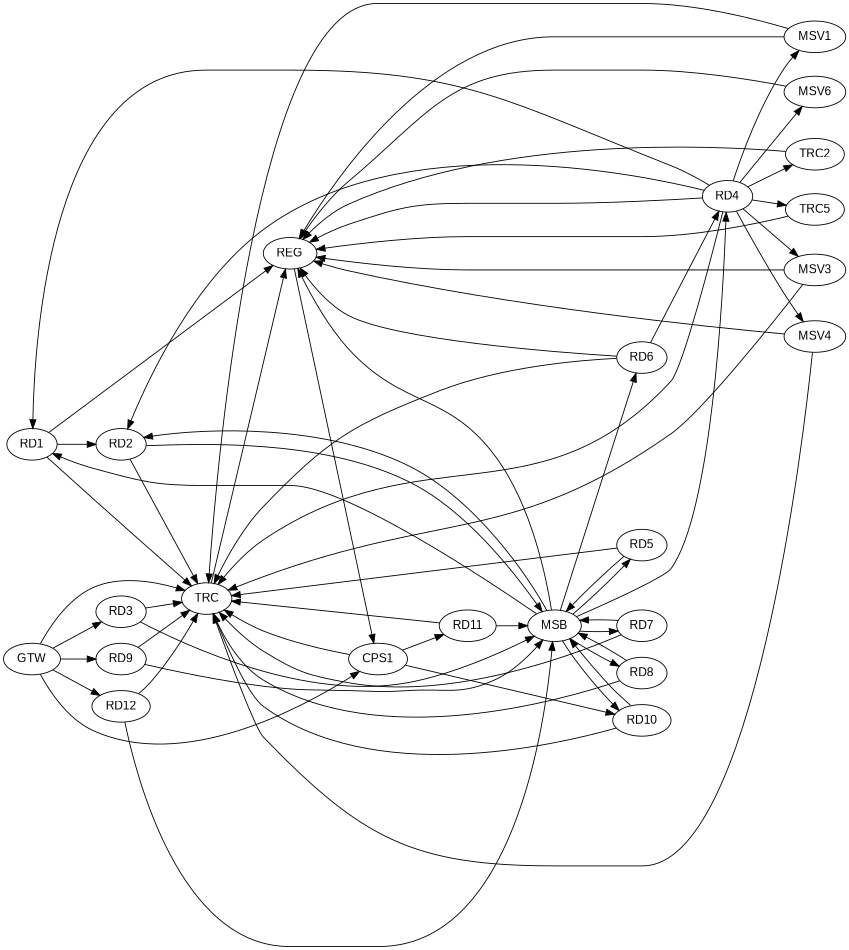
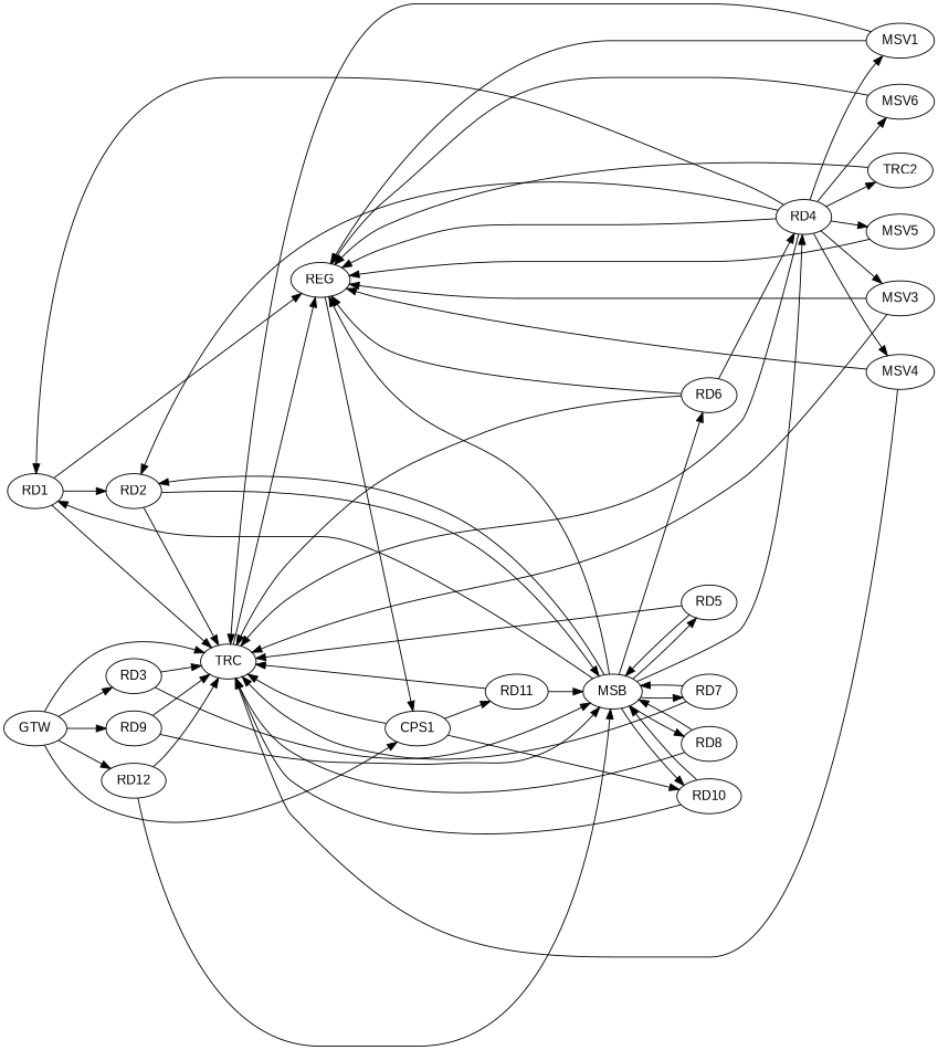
  strict digraph {
    fontname="Liberation Sans"
    rankdir=LR
    node [fontname="Liberation Sans"]
    edge [fontname="Liberation Sans"]
    n1 [label=RD1]
    n2 [label=RD2]
    n3 [label=REG]
    n4 [label=TRC]
    n5 [label=MSB]
    n6 [label=CPS1]
    n7 [label=RD4]
    n8 [label=RD5]
    n9 [label=RD6]
    n10 [label=RD7]
    n11 [label=RD8]
    n12 [label=RD10]
    n13 [label=RD3]
    n14 [label=MSV1]
    n15 [label=TRC2]
    n16 [label=MSV3]
    n17 [label=MSV4]
-   n18 [label=TRC5]
+   n18 [label=MSV5]
    n19 [label=MSV6]
    n20 [label=RD9]
    n21 [label=RD11]
    n22 [label=RD12]
    n23 [label=GTW]
    n1 -> n2
    n1 -> n3
    n1 -> n4
    n2 -> n4
    n2 -> n5
    n3 -> n6
    n4 -> n3
    n5 -> n1
    n5 -> n2
    n5 -> n3
    n5 -> n7
    n5 -> n8
    n5 -> n9
    n5 -> n10
    n5 -> n11
    n5 -> n12
    n6 -> n4
    n6 -> n12
    n6 -> n21
    n7 -> n1
    n7 -> n2
    n7 -> n3
    n7 -> n4
    n7 -> n14
    n7 -> n15
    n7 -> n16
    n7 -> n17
    n7 -> n18
    n7 -> n19
    n8 -> n4
    n8 -> n5
    n9 -> n3
    n9 -> n4
    n9 -> n7
    n10 -> n4
    n10 -> n5
    n11 -> n4
    n11 -> n5
    n12 -> n4
    n12 -> n5
    n13 -> n4
    n13 -> n5
    n14 -> n3
    n14 -> n4
    n15 -> n3
    n16 -> n3
    n16 -> n4
    n17 -> n3
    n17 -> n4
    n18 -> n3
    n19 -> n3
    n20 -> n4
    n20 -> n5
    n21 -> n4
    n21 -> n5
    n22 -> n4
    n22 -> n5
    n23 -> n4
    n23 -> n6
    n23 -> n13
    n23 -> n20
    n23 -> n22
  }
